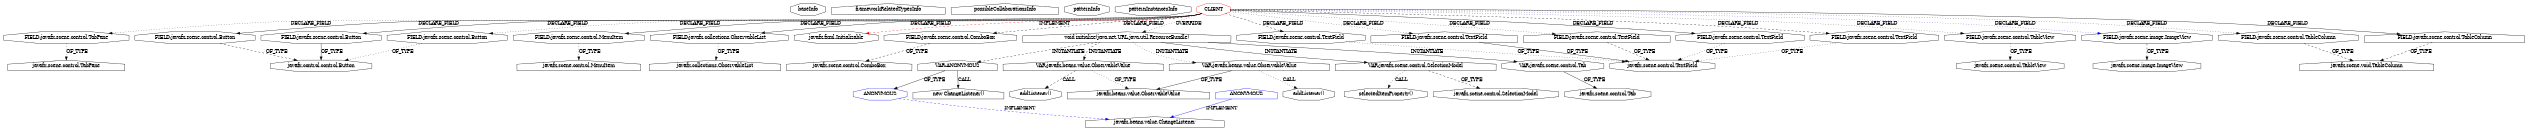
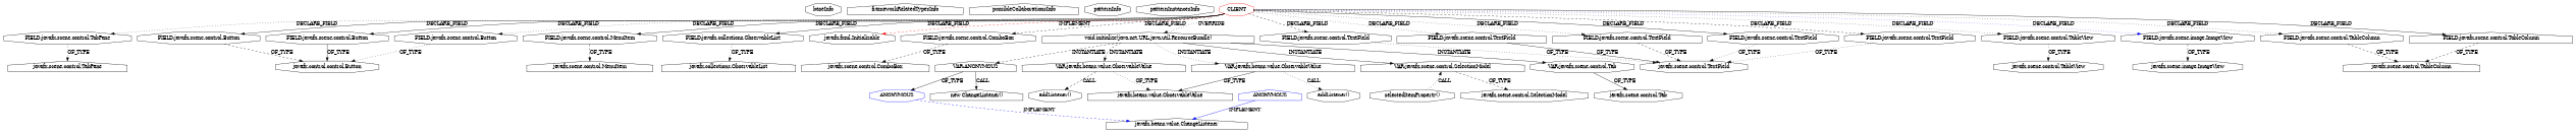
  digraph {
    node [shape=octagon isFrameworkType=false vertexType=FIELD_DECLARATION]
    edge [style=dotted]
    baseInfo [category=pattern graphId=2131 isAnonymous=false possibleRelation=true isFrameworkType="" vertexType=""]
    frameworkRelatedTypesInfo [0="javafx.fxml.Initializable" shape=house isFrameworkType="" vertexType=""]
    possibleCollaborationsInfo [0="2131~INSTANTIATION-OVERRIDING_METHOD_DECLARATION-~javafx.fxml.Initializable ~javafx.beans.value.ChangeListener ~false~true" shape=house isFrameworkType="" vertexType=""]
    patternInfo [frequency=2.0 patternRootClient=0 isFrameworkType="" vertexType=""]
    patternInstancesInfo [0="hock323-eventManager~/hock323-eventManager/EventManager-master/src/eventManager/controller/pokerTournament/TournamentController.java~TournamentController~3009" 1="JoshuaHanrahan-DVDCollectionApp~/JoshuaHanrahan-DVDCollectionApp/DVDCollectionApp-master/src/dvdcollectionapp/view/DvdcollectionappfxmlController.java~DvdcollectionappfxmlController~728" isFrameworkType="" vertexType=""]
    n6 [label="FIELD:javafx.scene.control.TabPane"]
    n7 [label="javafx.scene.control.TabPane" shape=house vertexType=FRAMEWORK_CLASS_TYPE]
    n8 [color=red label=CLIENT vertexType=ROOT_CLIENT_CLASS_DECLARATION]
    n9 [label="FIELD:javafx.scene.control.Button"]
    n10 [label="FIELD:javafx.scene.control.Button"]
    n11 [label="FIELD:javafx.scene.control.MenuItem"]
    n12 [label="FIELD:javafx.scene.control.Button"]
    n13 [label="FIELD:javafx.collections.ObservableList"]
    n14 [label="javafx.fxml.Initializable" vertexType=FRAMEWORK_INTERFACE_TYPE]
    n15 [label="FIELD:javafx.scene.control.ComboBox"]
    n16 [label="void initialize(java.net.URL,java.util.ResourceBundle)" shape=house vertexType=OVERRIDING_METHOD_DECLARATION]
    n17 [label="FIELD:javafx.scene.control.TextField"]
    n18 [label="FIELD:javafx.scene.control.TextField"]
    n19 [label="FIELD:javafx.scene.control.TextField" shape=house]
    n20 [label="FIELD:javafx.scene.control.TextField" shape=house]
    n21 [label="FIELD:javafx.scene.control.TextField"]
    n22 [label="FIELD:javafx.scene.control.TableView"]
    n23 [label="FIELD:javafx.scene.image.ImageView"]
    n24 [label="FIELD:javafx.scene.control.TableColumn" shape=house]
    n25 [label="FIELD:javafx.scene.control.TableColumn"]
    n26 [label="javafx.control.control.Button" vertexType=FRAMEWORK_CLASS_TYPE]
    n27 [label="javafx.scene.control.MenuItem" shape=house vertexType=FRAMEWORK_CLASS_TYPE]
    n28 [label="javafx.collections.ObservableList" shape=house vertexType=FRAMEWORK_INTERFACE_TYPE]
    n29 [label="javafx.scene.control.ComboBox" shape=house vertexType=FRAMEWORK_CLASS_TYPE]
    n30 [label="VAR:javafx.scene.control.SelectionModel" shape=house vertexType=VARIABLE_EXPRESION]
    n31 [label="VAR:javafx.scene.control.Tab" vertexType=VARIABLE_EXPRESION]
    n32 [label="VAR:ANONYMOUS" shape=house vertexType=VARIABLE_EXPRESION]
    n33 [label="VAR:javafx.beans.value.ObservableValue" shape=house vertexType=VARIABLE_EXPRESION]
    n34 [label="VAR:javafx.beans.value.ObservableValue" shape=house vertexType=VARIABLE_EXPRESION]
    n35 [label="javafx.scene.control.TextField" vertexType=FRAMEWORK_CLASS_TYPE]
    n36 [label="javafx.scene.control.TableView" vertexType=FRAMEWORK_CLASS_TYPE]
    n37 [label="javafx.scene.image.ImageView" vertexType=FRAMEWORK_CLASS_TYPE]
-   n38 [label="javafx.scene.void.TableColumn" shape=house vertexType=FRAMEWORK_CLASS_TYPE]
+   n38 [label="javafx.scene.control.TableColumn" shape=house vertexType=FRAMEWORK_CLASS_TYPE]
    n39 [label="javafx.scene.control.SelectionModel" vertexType=FRAMEWORK_CLASS_TYPE]
    n40 [label="selectedItemProperty()" vertexType=INSIDE_CALL]
    n41 [label="javafx.scene.control.Tab" vertexType=FRAMEWORK_CLASS_TYPE]
    n42 [color=blue label=ANONYMOUS vertexType=REFERENCE_ANONYMOUS_DECLARATION]
    n43 [label="new ChangeListener()" shape=house vertexType=CONSTRUCTOR_CALL]
    n44 [label="javafx.beans.value.ObservableValue" shape=house vertexType=FRAMEWORK_INTERFACE_TYPE]
    n45 [label="addListener()" vertexType=INSIDE_CALL]
    n46 [label="addListener()" vertexType=INSIDE_CALL]
    n47 [label="javafx.beans.value.ChangeListener" shape=house vertexType=FRAMEWORK_INTERFACE_TYPE]
    n48 [color=blue label=ANONYMOUS shape=house vertexType=REFERENCE_ANONYMOUS_DECLARATION]
    n6 -> n7 [label=OF_TYPE]
    n8 -> n6 [label=DECLARE_FIELD]
    n8 -> n9 [label=DECLARE_FIELD style=solid]
    n8 -> n10 [label=DECLARE_FIELD style=solid]
    n8 -> n11 [label=DECLARE_FIELD style=solid]
    n8 -> n12 [label=DECLARE_FIELD]
    n8 -> n13 [label=DECLARE_FIELD style=solid]
    n8 -> n14 [color=red label=IMPLEMENT style=dashed]
    n8 -> n15 [label=DECLARE_FIELD style=dashed]
    n8 -> n16 [label=OVERRIDE]
    n8 -> n17 [label=DECLARE_FIELD style=dashed]
    n8 -> n18 [label=DECLARE_FIELD style=dashed]
    n8 -> n19 [label=DECLARE_FIELD]
    n8 -> n20 [label=DECLARE_FIELD]
    n8 -> n21 [label=DECLARE_FIELD style=solid]
    n8 -> n22 [label=DECLARE_FIELD]
    n8 -> n23 [color=blue label=DECLARE_FIELD]
    n8 -> n24 [label=DECLARE_FIELD style=solid]
    n8 -> n25 [label=DECLARE_FIELD]
    n9 -> n26 [label=OF_TYPE style=dashed]
    n10 -> n26 [label=OF_TYPE style=solid]
-   n11 -> n27 [label=OF_TYPE]
+   n11 -> n27 [label=OF_TYPE style=dashed]
    n12 -> n26 [label=OF_TYPE]
    n13 -> n28 [label=OF_TYPE]
    n15 -> n29 [label=OF_TYPE style=dashed]
    n16 -> n30 [label=INSTANTIATE style=solid]
    n16 -> n31 [label=INSTANTIATE style=solid]
    n16 -> n32 [label=INSTANTIATE style=dashed]
    n16 -> n33 [label=INSTANTIATE style=dashed]
    n16 -> n34 [label=INSTANTIATE]
    n17 -> n35 [label=OF_TYPE]
    n18 -> n35 [label=OF_TYPE]
    n19 -> n35 [label=OF_TYPE style=solid]
    n20 -> n35 [label=OF_TYPE style=dashed]
    n21 -> n35 [label=OF_TYPE]
    n22 -> n36 [label=OF_TYPE]
    n23 -> n37 [label=OF_TYPE style=dashed]
    n24 -> n38 [label=OF_TYPE style=dashed]
    n25 -> n38 [label=OF_TYPE style=dashed]
    n30 -> n39 [label=OF_TYPE style=dashed]
-   n30 -> n40 [label=CALL]
+   n40 -> n30 [label=CALL]
    n31 -> n41 [label=OF_TYPE style=solid]
    n32 -> n42 [label=OF_TYPE style=solid]
    n32 -> n43 [label=CALL style=solid]
    n33 -> n44 [label=OF_TYPE]
    n33 -> n45 [label=CALL style=dashed]
    n34 -> n44 [label=OF_TYPE style=solid]
    n34 -> n46 [label=CALL]
    n42 -> n47 [color=blue label=IMPLEMENT style=dashed]
    n48 -> n47 [color=blue label=IMPLEMENT style=solid]
  }
